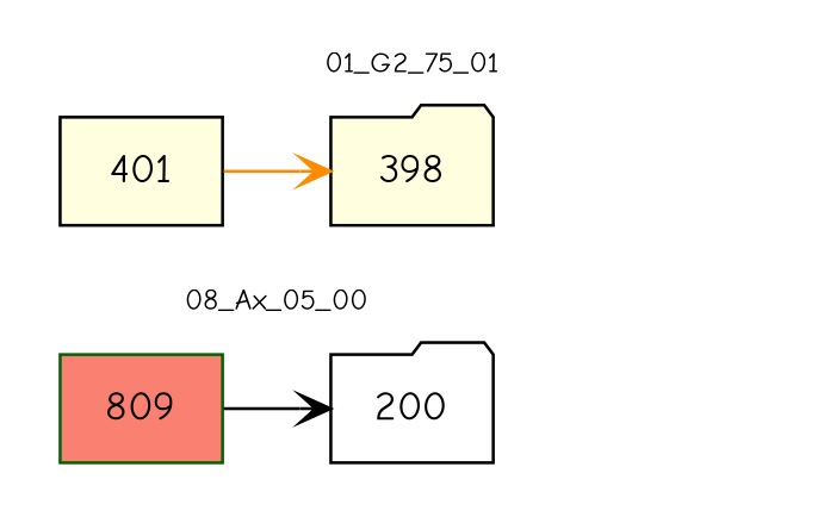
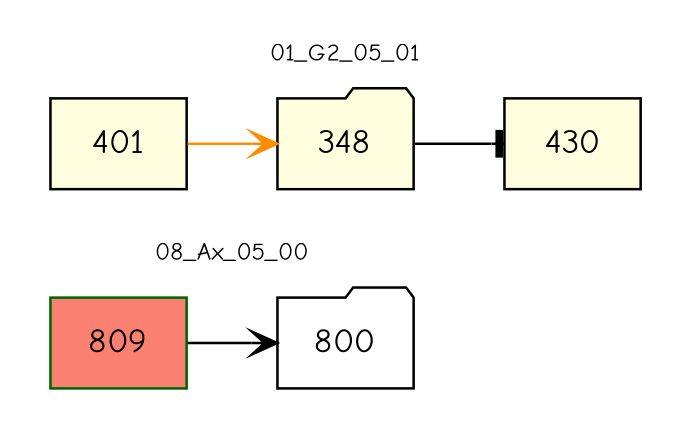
  digraph {
    fontname="Comic Neue"
    rankdir=LR
    node [color=black fillcolor=lightyellow fontname="Comic Neue" shape=box style=filled]
    edge [arrowhead=vee color=black fontname="Comic Neue"]
    n1 [color=darkgreen fillcolor=salmon label=809]
-   n2 [fillcolor=white label=200 shape=folder]
+   n2 [fillcolor=white label=800 shape=folder]
    n3 [label=401]
-   n4 [label=398 shape=folder]
+   n4 [label=348 shape=folder]
+   n5 [label=430]
    subgraph cluster_1 {
      color=white
      fontsize=10
      label="08_Ax_05_00"
      n1
      n2
    }
    subgraph cluster_2 {
      color=white
      fontsize=10
-     label="01_G2_75_01"
+     label="01_G2_05_01"
      n3
      n4
+     n5
    }
    n1 -> n2
    n3 -> n4 [color=darkorange]
+   n4 -> n5 [arrowhead=tee]
  }
